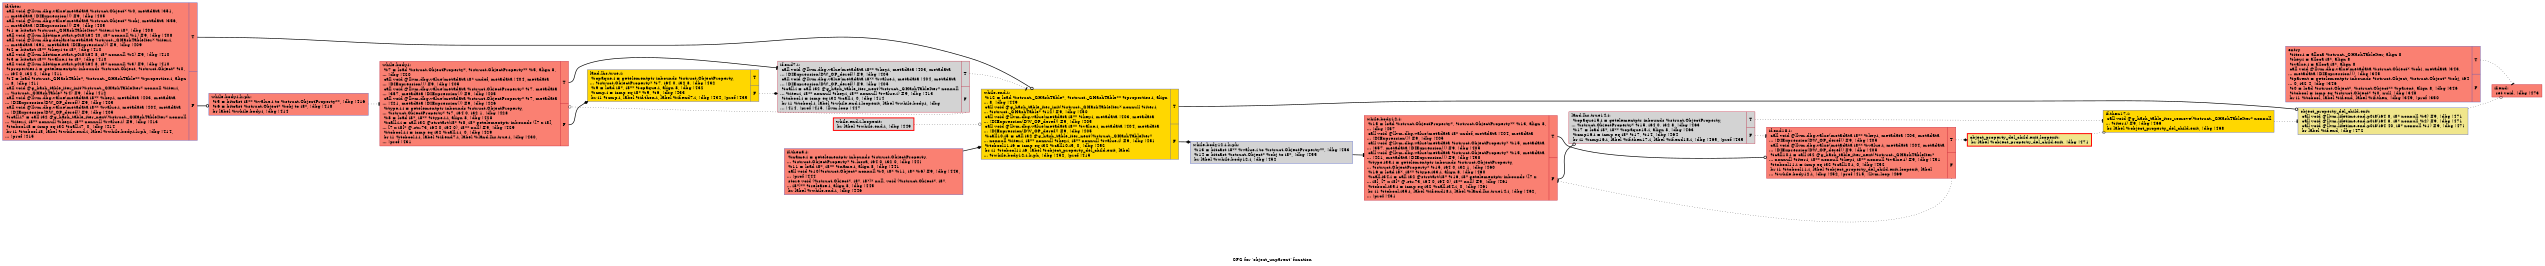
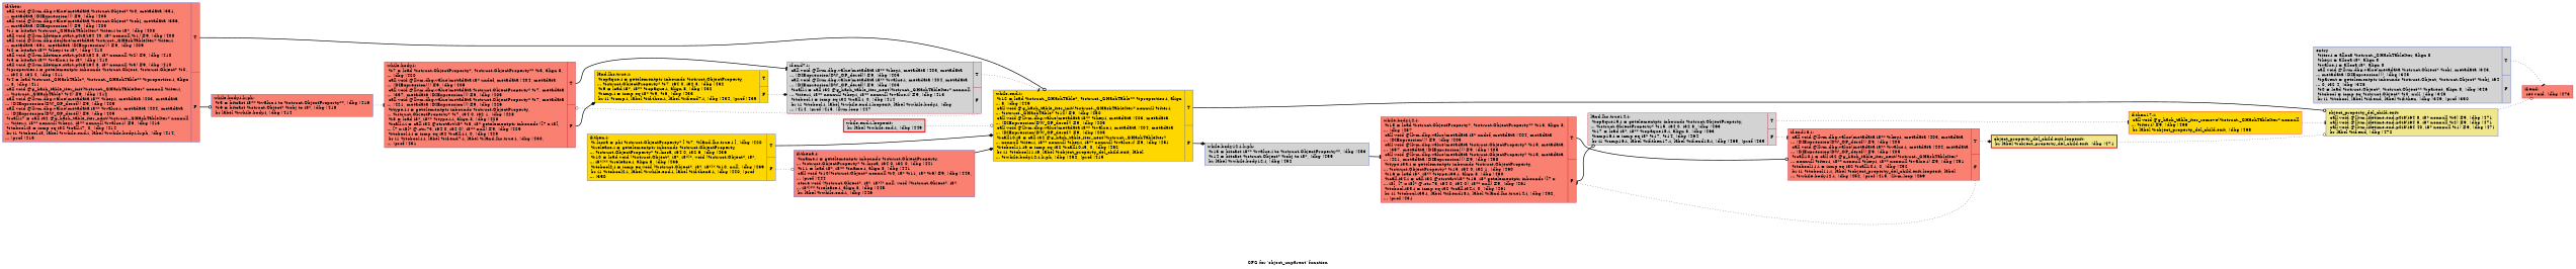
  digraph {
    fontname="DejaVu Serif"
    label="CFG for 'object_unparent' function"
    rankdir=LR
    node [color="#3d50c3ff" fillcolor=salmon fontname="DejaVu Serif" shape=record style=filled]
    edge [arrowhead=odot fontname="DejaVu Serif" style=dotted tailport=s0]
-   n1 [label="{entry:\l  %iter.i = alloca %struct._GHashTableIter, align 8\l  %key.i = alloca i8*, align 8\l  %value.i = alloca i8*, align 8\l  call void @llvm.dbg.value(metadata %struct.Object* %obj, metadata !343,\l... metadata !DIExpression()), !dbg !345\l  %parent = getelementptr inbounds %struct.Object, %struct.Object* %obj, i64\l... 0, i32 4, !dbg !346\l  %0 = load %struct.Object*, %struct.Object** %parent, align 8, !dbg !346\l  %tobool = icmp eq %struct.Object* %0, null, !dbg !348\l  br i1 %tobool, label %if.end, label %if.then, !dbg !349, !prof !350\l|{<s0>T|<s1>F}}"]
+   n1 [fillcolor=lightgrey label="{entry:\l  %iter.i = alloca %struct._GHashTableIter, align 8\l  %key.i = alloca i8*, align 8\l  %value.i = alloca i8*, align 8\l  call void @llvm.dbg.value(metadata %struct.Object* %obj, metadata !343,\l... metadata !DIExpression()), !dbg !345\l  %parent = getelementptr inbounds %struct.Object, %struct.Object* %obj, i64\l... 0, i32 4, !dbg !346\l  %0 = load %struct.Object*, %struct.Object** %parent, align 8, !dbg !346\l  %tobool = icmp eq %struct.Object* %0, null, !dbg !348\l  br i1 %tobool, label %if.end, label %if.then, !dbg !349, !prof !350\l|{<s0>T|<s1>F}}"]
    n2 [color="#b70d28ff" label="{if.end:                                           \l  ret void, !dbg !473\l}"]
    n3 [label="{if.then:                                          \l  call void @llvm.dbg.value(metadata %struct.Object* %0, metadata !351,\l... metadata !DIExpression()) #9, !dbg !405\l  call void @llvm.dbg.value(metadata %struct.Object* %obj, metadata !356,\l... metadata !DIExpression()) #9, !dbg !405\l  %1 = bitcast %struct._GHashTableIter* %iter.i to i8*, !dbg !408\l  call void @llvm.lifetime.start.p0i8(i64 40, i8* nonnull %1) #9, !dbg !408\l  call void @llvm.dbg.declare(metadata %struct._GHashTableIter* %iter.i,\l... metadata !391, metadata !DIExpression()) #9, !dbg !409\l  %2 = bitcast i8** %key.i to i8*, !dbg !410\l  call void @llvm.lifetime.start.p0i8(i64 8, i8* nonnull %2) #9, !dbg !410\l  %3 = bitcast i8** %value.i to i8*, !dbg !410\l  call void @llvm.lifetime.start.p0i8(i64 8, i8* nonnull %3) #9, !dbg !410\l  %properties.i = getelementptr inbounds %struct.Object, %struct.Object* %0,\l... i64 0, i32 2, !dbg !411\l  %4 = load %struct._GHashTable*, %struct._GHashTable** %properties.i, align\l... 8, !dbg !411\l  call void @g_hash_table_iter_init(%struct._GHashTableIter* nonnull %iter.i,\l... %struct._GHashTable* %4) #9, !dbg !412\l  call void @llvm.dbg.value(metadata i8** %key.i, metadata !403, metadata\l... !DIExpression(DW_OP_deref)) #9, !dbg !405\l  call void @llvm.dbg.value(metadata i8** %value.i, metadata !404, metadata\l... !DIExpression(DW_OP_deref)) #9, !dbg !405\l  %call.i7 = call i32 @g_hash_table_iter_next(%struct._GHashTableIter* nonnull\l... %iter.i, i8** nonnull %key.i, i8** nonnull %value.i) #9, !dbg !413\l  %tobool.i8 = icmp eq i32 %call.i7, 0, !dbg !414\l  br i1 %tobool.i8, label %while.end.i, label %while.body.i.lr.ph, !dbg !414,\l... !prof !415\l|{<s0>T|<s1>F}}"]
    n4 [fillcolor=gold label="{while.end.i:                                      \l  %12 = load %struct._GHashTable*, %struct._GHashTable** %properties.i, align\l... 8, !dbg !449\l  call void @g_hash_table_iter_init(%struct._GHashTableIter* nonnull %iter.i,\l... %struct._GHashTable* %12) #9, !dbg !450\l  call void @llvm.dbg.value(metadata i8** %key.i, metadata !403, metadata\l... !DIExpression(DW_OP_deref)) #9, !dbg !405\l  call void @llvm.dbg.value(metadata i8** %value.i, metadata !404, metadata\l... !DIExpression(DW_OP_deref)) #9, !dbg !405\l  %call10.i5 = call i32 @g_hash_table_iter_next(%struct._GHashTableIter*\l... nonnull %iter.i, i8** nonnull %key.i, i8** nonnull %value.i) #9, !dbg !451\l  %tobool11.i6 = icmp eq i32 %call10.i5, 0, !dbg !452\l  br i1 %tobool11.i6, label %object_property_del_child.exit, label\l... %while.body12.i.lr.ph, !dbg !452, !prof !415\l|{<s0>T|<s1>F}}"]
    n5 [label="{while.body.i.lr.ph:                               \l  %5 = bitcast i8** %value.i to %struct.ObjectProperty**, !dbg !416\l  %6 = bitcast %struct.Object* %obj to i8*, !dbg !418\l  br label %while.body.i, !dbg !414\l}"]
    n6 [fillcolor=khaki label="{object_property_del_child.exit:                   \l  call void @llvm.lifetime.end.p0i8(i64 8, i8* nonnull %3) #9, !dbg !471\l  call void @llvm.lifetime.end.p0i8(i64 8, i8* nonnull %2) #9, !dbg !471\l  call void @llvm.lifetime.end.p0i8(i64 40, i8* nonnull %1) #9, !dbg !471\l  br label %if.end, !dbg !472\l}"]
    n7 [fillcolor=lightgrey label="{while.body12.i.lr.ph:                             \l  %13 = bitcast i8** %value.i to %struct.ObjectProperty**, !dbg !453\l  %14 = bitcast %struct.Object* %obj to i8*, !dbg !455\l  br label %while.body12.i, !dbg !452\l}"]
    n8 [color="#b70d28ff" label="{while.body.i:                                     \l  %7 = load %struct.ObjectProperty*, %struct.ObjectProperty** %5, align 8,\l... !dbg !420\l  call void @llvm.dbg.value(metadata i8* undef, metadata !404, metadata\l... !DIExpression()) #9, !dbg !405\l  call void @llvm.dbg.value(metadata %struct.ObjectProperty* %7, metadata\l... !357, metadata !DIExpression()) #9, !dbg !405\l  call void @llvm.dbg.value(metadata %struct.ObjectProperty* %7, metadata\l... !421, metadata !DIExpression()) #9, !dbg !426\l  %type.i.i = getelementptr inbounds %struct.ObjectProperty,\l... %struct.ObjectProperty* %7, i64 0, i32 1, !dbg !428\l  %8 = load i8*, i8** %type.i.i, align 8, !dbg !428\l  %call.i.i = call i32 @strstart(i8* %8, i8* getelementptr inbounds ([7 x i8],\l... [7 x i8]* @.str.73, i64 0, i64 0), i8** null) #9, !dbg !429\l  %tobool.i.i = icmp eq i32 %call.i.i, 0, !dbg !429\l  br i1 %tobool.i.i, label %if.end7.i, label %land.lhs.true.i, !dbg !430,\l... !prof !431\l|{<s0>T|<s1>F}}"]
    n9 [color="#b70d28ff" label="{while.body12.i:                                   \l  %15 = load %struct.ObjectProperty*, %struct.ObjectProperty** %13, align 8,\l... !dbg !457\l  call void @llvm.dbg.value(metadata i8* undef, metadata !404, metadata\l... !DIExpression()) #9, !dbg !405\l  call void @llvm.dbg.value(metadata %struct.ObjectProperty* %15, metadata\l... !357, metadata !DIExpression()) #9, !dbg !405\l  call void @llvm.dbg.value(metadata %struct.ObjectProperty* %15, metadata\l... !421, metadata !DIExpression()) #9, !dbg !458\l  %type.i33.i = getelementptr inbounds %struct.ObjectProperty,\l... %struct.ObjectProperty* %15, i64 0, i32 1, !dbg !460\l  %16 = load i8*, i8** %type.i33.i, align 8, !dbg !460\l  %call.i34.i = call i32 @strstart(i8* %16, i8* getelementptr inbounds ([7 x\l... i8], [7 x i8]* @.str.73, i64 0, i64 0), i8** null) #9, !dbg !461\l  %tobool.i35.i = icmp eq i32 %call.i34.i, 0, !dbg !461\l  br i1 %tobool.i35.i, label %if.end18.i, label %land.lhs.true14.i, !dbg !462,\l... !prof !431\l|{<s0>T|<s1>F}}"]
    n10 [color="#b70d28ff" fillcolor=lightgrey label="{if.end7.i:                                        \l  call void @llvm.dbg.value(metadata i8** %key.i, metadata !403, metadata\l... !DIExpression(DW_OP_deref)) #9, !dbg !405\l  call void @llvm.dbg.value(metadata i8** %value.i, metadata !404, metadata\l... !DIExpression(DW_OP_deref)) #9, !dbg !405\l  %call.i = call i32 @g_hash_table_iter_next(%struct._GHashTableIter* nonnull\l... %iter.i, i8** nonnull %key.i, i8** nonnull %value.i) #9, !dbg !413\l  %tobool.i = icmp eq i32 %call.i, 0, !dbg !414\l  br i1 %tobool.i, label %while.end.i.loopexit, label %while.body.i, !dbg\l... !414, !prof !415, !llvm.loop !447\l|{<s0>T|<s1>F}}"]
    n11 [fillcolor=gold label="{land.lhs.true.i:                                  \l  %opaque.i = getelementptr inbounds %struct.ObjectProperty,\l... %struct.ObjectProperty* %7, i64 0, i32 8, !dbg !432\l  %9 = load i8*, i8** %opaque.i, align 8, !dbg !432\l  %cmp.i = icmp eq i8* %9, %6, !dbg !433\l  br i1 %cmp.i, label %if.then.i, label %if.end7.i, !dbg !434, !prof !435\l|{<s0>T|<s1>F}}"]
    n12 [color=red fillcolor=lightgrey label="{while.end.i.loopexit:                             \l  br label %while.end.i, !dbg !449\l}" penwidth=3.0]
+   n13 [fillcolor=gold label="{if.then.i:                                        \l  %.lcssa = phi %struct.ObjectProperty* [ %7, %land.lhs.true.i ], !dbg !420\l  %release.i = getelementptr inbounds %struct.ObjectProperty,\l... %struct.ObjectProperty* %.lcssa, i64 0, i32 6, !dbg !436\l  %10 = load void (%struct.Object*, i8*, i8*)*, void (%struct.Object*, i8*,\l... i8*)** %release.i, align 8, !dbg !436\l  %tobool2.i = icmp eq void (%struct.Object*, i8*, i8*)* %10, null, !dbg !439\l  br i1 %tobool2.i, label %while.end.i, label %if.then3.i, !dbg !440, !prof\l... !350\l|{<s0>T|<s1>F}}"]
    n14 [label="{if.then3.i:                                       \l  %name.i = getelementptr inbounds %struct.ObjectProperty,\l... %struct.ObjectProperty* %.lcssa, i64 0, i32 0, !dbg !441\l  %11 = load i8*, i8** %name.i, align 8, !dbg !441\l  call void %10(%struct.Object* nonnull %0, i8* %11, i8* %6) #9, !dbg !443,\l... !prof !444\l  store void (%struct.Object*, i8*, i8*)* null, void (%struct.Object*, i8*,\l... i8*)** %release.i, align 8, !dbg !445\l  br label %while.end.i, !dbg !446\l}"]
    n15 [color="#b70d28ff" label="{if.end18.i:                                       \l  call void @llvm.dbg.value(metadata i8** %key.i, metadata !403, metadata\l... !DIExpression(DW_OP_deref)) #9, !dbg !405\l  call void @llvm.dbg.value(metadata i8** %value.i, metadata !404, metadata\l... !DIExpression(DW_OP_deref)) #9, !dbg !405\l  %call10.i = call i32 @g_hash_table_iter_next(%struct._GHashTableIter*\l... nonnull %iter.i, i8** nonnull %key.i, i8** nonnull %value.i) #9, !dbg !451\l  %tobool11.i = icmp eq i32 %call10.i, 0, !dbg !452\l  br i1 %tobool11.i, label %object_property_del_child.exit.loopexit, label\l... %while.body12.i, !dbg !452, !prof !415, !llvm.loop !469\l|{<s0>T|<s1>F}}"]
    n16 [color="#b70d28ff" fillcolor=lightgrey label="{land.lhs.true14.i:                                \l  %opaque15.i = getelementptr inbounds %struct.ObjectProperty,\l... %struct.ObjectProperty* %15, i64 0, i32 8, !dbg !463\l  %17 = load i8*, i8** %opaque15.i, align 8, !dbg !463\l  %cmp16.i = icmp eq i8* %17, %14, !dbg !464\l  br i1 %cmp16.i, label %if.then17.i, label %if.end18.i, !dbg !465, !prof !435\l|{<s0>T|<s1>F}}"]
    n17 [color=red fillcolor=khaki label="{object_property_del_child.exit.loopexit:          \l  br label %object_property_del_child.exit, !dbg !471\l}" penwidth=3.0]
-   n18 [fillcolor=gold label="{if.then17.i:                                      \l  call void @g_hash_table_iter_remove(%struct._GHashTableIter* nonnull\l... %iter.i) #9, !dbg !466\l  br label %object_property_del_child.exit, !dbg !468\l}"]
+   n18 [color=red fillcolor=gold label="{if.then17.i:                                      \l  call void @g_hash_table_iter_remove(%struct._GHashTableIter* nonnull\l... %iter.i) #9, !dbg !466\l  br label %object_property_del_child.exit, !dbg !468\l}"]
    n1 -> n2 [arrowhead=tee]
    n3 -> n4 [style=bold]
    n3 -> n5 [style=bold tailport=s1]
    n4 -> n6 [style=bold]
    n4 -> n7 [arrowhead=diamond style=bold tailport=s1]
    n5 -> n8 [arrowhead=tee]
    n6 -> n2
    n7 -> n9 [arrowhead=tee style=bold]
    n8 -> n10 [arrowhead=tee style=bold]
    n8 -> n11 [arrowhead=diamond style=bold tailport=s1]
    n9 -> n15 [style=bold]
    n9 -> n16 [style=bold tailport=s1]
    n10 -> n4 [arrowhead=tee]
    n10 -> n8 [tailport=s1]
    n11 -> n10 [arrowhead=diamond tailport=s1]
    n12 -> n4
+   n13 -> n4 [arrowhead=diamond style=bold]
+   n13 -> n14 [tailport=s1]
    n14 -> n4 [arrowhead=diamond style=bold]
    n15 -> n9 [arrowhead=tee tailport=s1]
    n15 -> n17 [arrowhead=diamond]
    n16 -> n15 [arrowhead=tee tailport=s1]
    n16 -> n18 [arrowhead=tee]
-   n17 -> n18
+   n17 -> n6
    n18 -> n6 [arrowhead=tee]
  }
